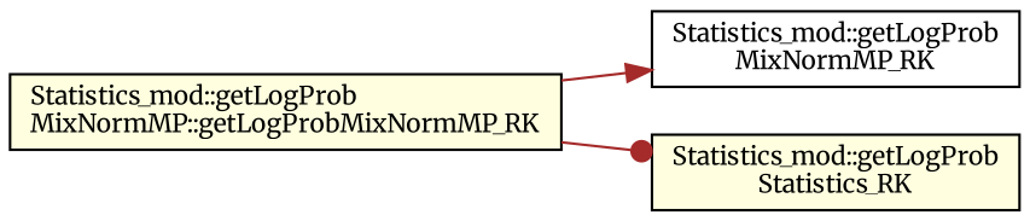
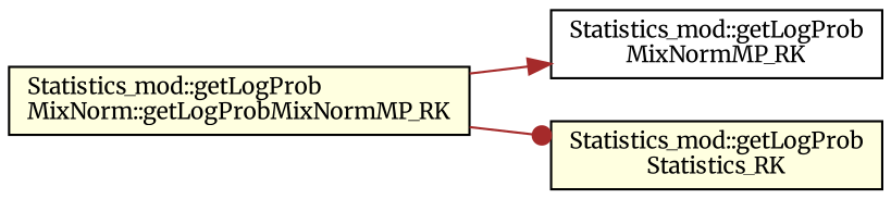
  digraph {
    fontname=Merriweather
    rankdir=LR
    node [color=black fillcolor=lightyellow fontname=Merriweather fontsize=10 shape=record style=filled]
    edge [color=brown fontname=Merriweather fontsize=10 labelfontname=Helvetica labelfontsize=10 style=solid]
-   n1 [fontcolor=black height=0.2 label="Statistics_mod::getLogProb\lMixNormMP::getLogProbMixNormMP_RK" width=0.4]
+   n1 [fontcolor=black height=0.2 label="Statistics_mod::getLogProb\lMixNorm::getLogProbMixNormMP_RK" width=0.4]
    n2 [fillcolor=white height=0.2 label="Statistics_mod::getLogProb\lMixNormMP_RK" width=0.4]
    n3 [height=0.2 label="Statistics_mod::getLogProb\lStatistics_RK" width=0.4]
    n1 -> n2 [arrowhead=normal]
    n1 -> n3 [arrowhead=dot]
  }
